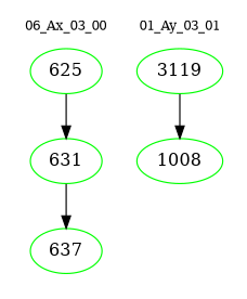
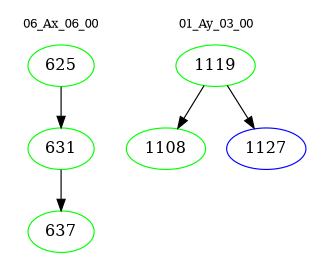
  digraph {
    node [color=green]
    edge [color=black]
    n1 [label=631]
    n2 [label=625]
    n3 [label=637]
-   n4 [label=3119]
-   n5 [label=1008]
+   n4 [label=1119]
+   n5 [label=1108]
+   n6 [color=blue label=1127]
    subgraph cluster_1 {
      color=white
      fontsize=10
-     label="06_Ax_03_00"
+     label="06_Ax_06_00"
      n1
      n2
      n3
    }
    subgraph cluster_2 {
      color=white
      fontsize=10
-     label="01_Ay_03_01"
+     label="01_Ay_03_00"
      n4
      n5
+     n6
    }
    n1 -> n3
    n2 -> n1
    n4 -> n5
+   n4 -> n6
  }
